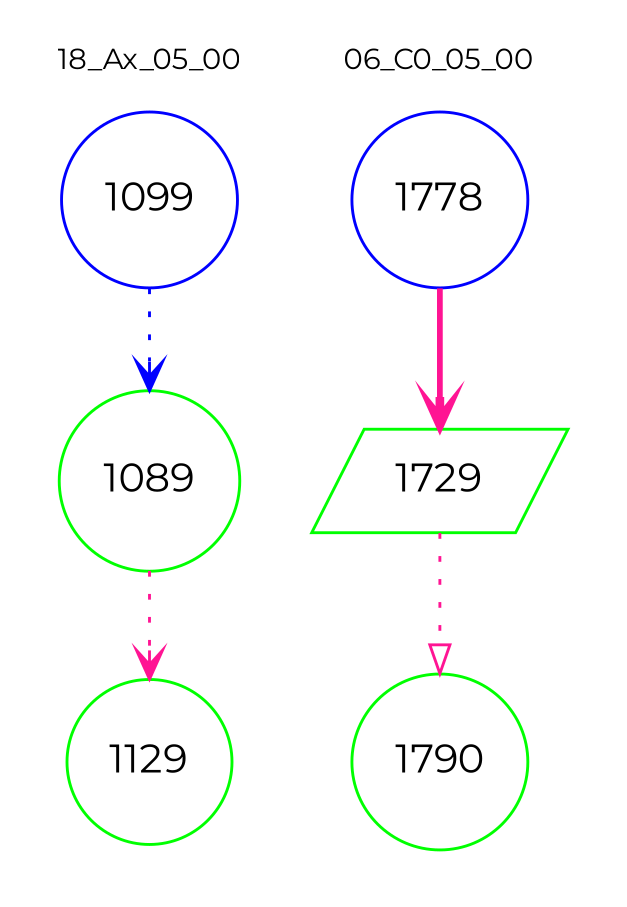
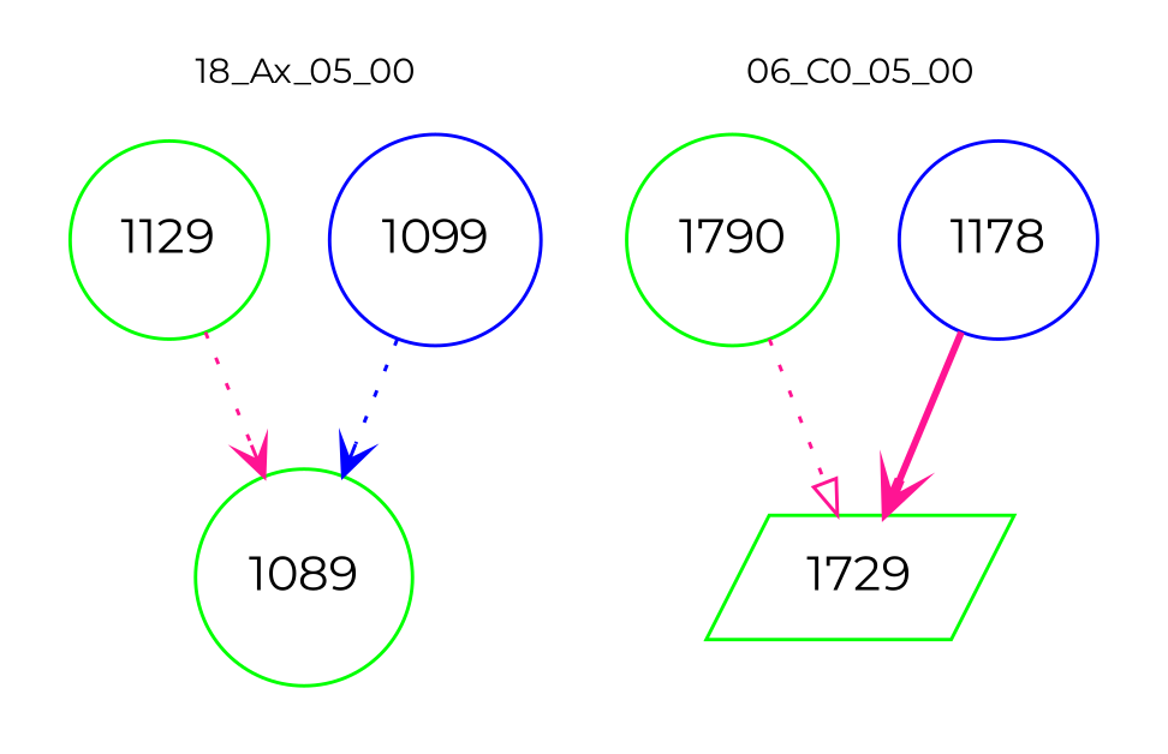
  digraph {
    fontname=Montserrat
    node [color=green fontname=Montserrat shape=circle]
    edge [arrowhead=vee color=deeppink fontname=Montserrat style=dotted]
    n1 [color=blue label=1099]
    n2 [label=1089]
    n3 [label=1129]
-   n4 [color=blue label=1778]
+   n4 [color=blue label=1178]
    n5 [label=1729 shape=parallelogram]
    n6 [label=1790]
    subgraph cluster_1 {
      color=white
      fontsize=10
      label="18_Ax_05_00"
      n1
      n2
      n3
    }
    subgraph cluster_2 {
      color=white
      fontsize=10
      label="06_C0_05_00"
      n4
      n5
      n6
    }
    n1 -> n2 [color=blue]
-   n2 -> n3
+   n3 -> n2
    n4 -> n5 [style=bold]
-   n5 -> n6 [arrowhead=onormal]
+   n6 -> n5 [arrowhead=onormal]
  }
